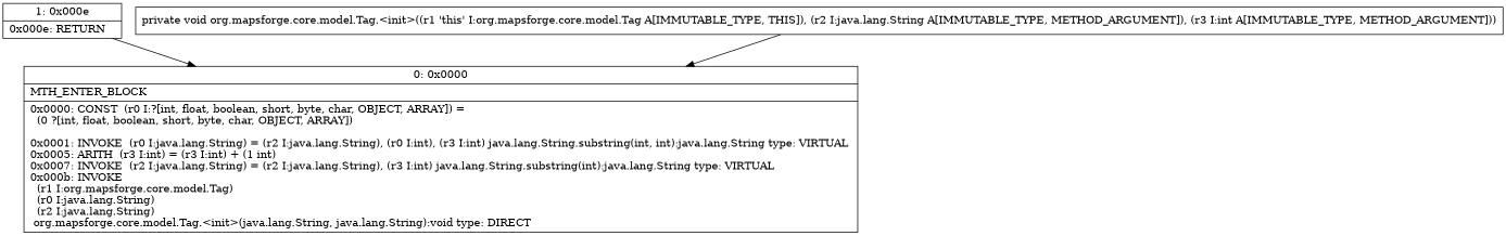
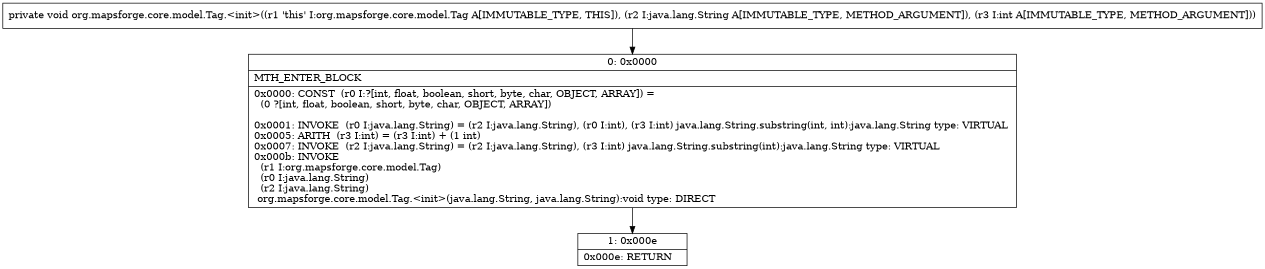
  digraph {
    node [shape=record]
    n1 [label="{0\:\ 0x0000|MTH_ENTER_BLOCK\l|0x0000: CONST  (r0 I:?[int, float, boolean, short, byte, char, OBJECT, ARRAY]) = \l  (0 ?[int, float, boolean, short, byte, char, OBJECT, ARRAY])\l \l0x0001: INVOKE  (r0 I:java.lang.String) = (r2 I:java.lang.String), (r0 I:int), (r3 I:int) java.lang.String.substring(int, int):java.lang.String type: VIRTUAL \l0x0005: ARITH  (r3 I:int) = (r3 I:int) + (1 int) \l0x0007: INVOKE  (r2 I:java.lang.String) = (r2 I:java.lang.String), (r3 I:int) java.lang.String.substring(int):java.lang.String type: VIRTUAL \l0x000b: INVOKE  \l  (r1 I:org.mapsforge.core.model.Tag)\l  (r0 I:java.lang.String)\l  (r2 I:java.lang.String)\l org.mapsforge.core.model.Tag.\<init\>(java.lang.String, java.lang.String):void type: DIRECT \l}"]
    n2 [label="{1\:\ 0x000e|0x000e: RETURN   \l}"]
    n3 [label="{private void org.mapsforge.core.model.Tag.\<init\>((r1 'this' I:org.mapsforge.core.model.Tag A[IMMUTABLE_TYPE, THIS]), (r2 I:java.lang.String A[IMMUTABLE_TYPE, METHOD_ARGUMENT]), (r3 I:int A[IMMUTABLE_TYPE, METHOD_ARGUMENT])) }"]
-   n2 -> n1
+   n1 -> n2
    n3 -> n1
  }
